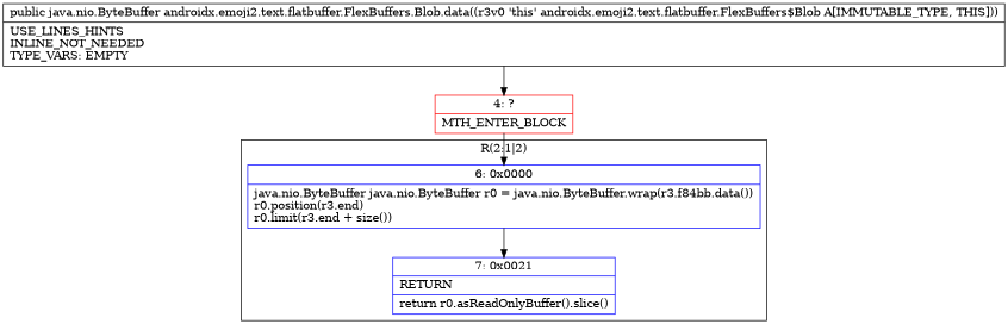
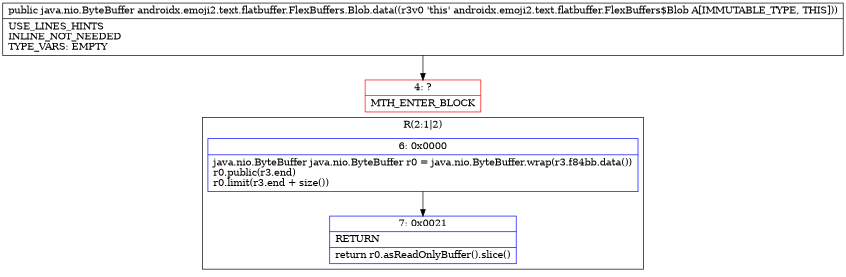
  digraph {
    node [color=blue shape=record]
-   n1 [label="{6\:\ 0x0000|java.nio.ByteBuffer java.nio.ByteBuffer r0 = java.nio.ByteBuffer.wrap(r3.f84bb.data())\lr0.position(r3.end)\lr0.limit(r3.end + size())\l}"]
+   n1 [label="{6\:\ 0x0000|java.nio.ByteBuffer java.nio.ByteBuffer r0 = java.nio.ByteBuffer.wrap(r3.f84bb.data())\lr0.public(r3.end)\lr0.limit(r3.end + size())\l}"]
    n2 [label="{7\:\ 0x0021|RETURN\l|return r0.asReadOnlyBuffer().slice()\l}"]
    n3 [color=red label="{4\:\ ?|MTH_ENTER_BLOCK\l}"]
    n4 [label="{public java.nio.ByteBuffer androidx.emoji2.text.flatbuffer.FlexBuffers.Blob.data((r3v0 'this' androidx.emoji2.text.flatbuffer.FlexBuffers$Blob A[IMMUTABLE_TYPE, THIS]))  | USE_LINES_HINTS\lINLINE_NOT_NEEDED\lTYPE_VARS: EMPTY\l}" color=""]
    subgraph cluster_1 {
      label="R(2:1|2)"
      n1
      n2
    }
    n1 -> n2
-   n3 -> n1
    n4 -> n3
  }
